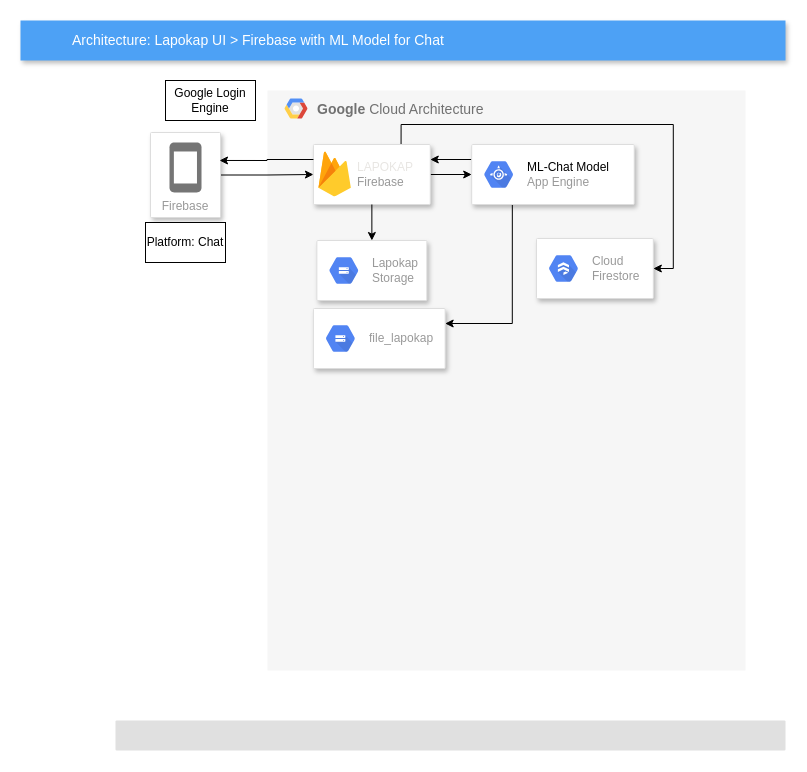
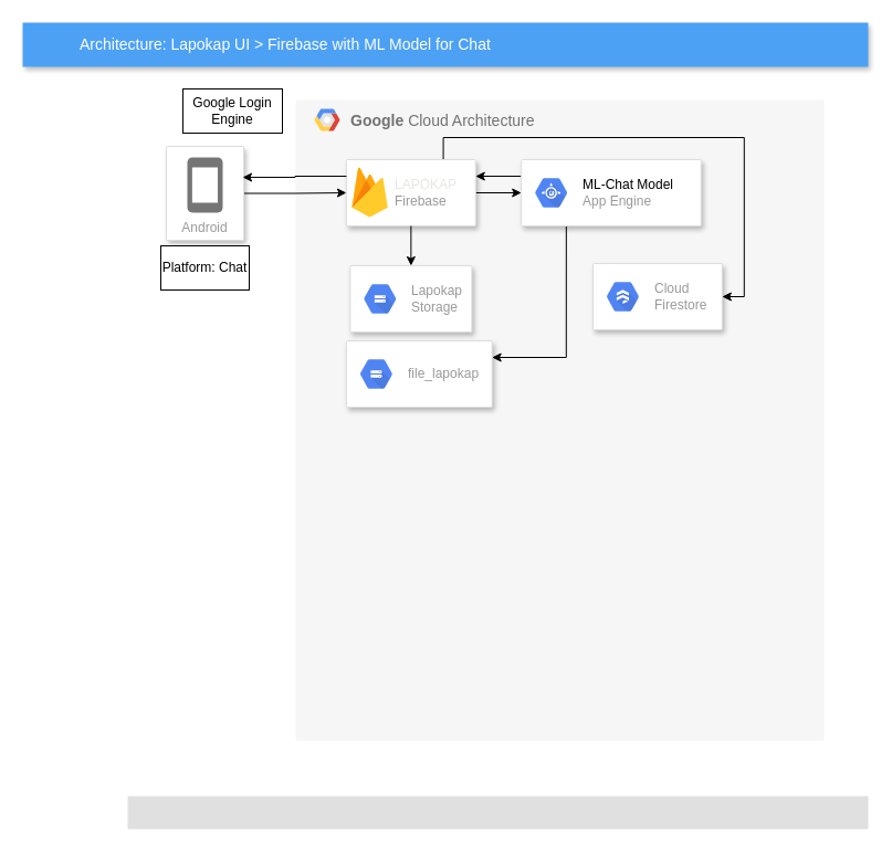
  <mxCell id="0" />
  <mxCell id="1" parent="0" />
  <mxCell id="2" value="&lt;b&gt;Google &lt;/b&gt;Cloud Architecture" style="fillColor=#F6F6F6;strokeColor=none;shadow=0;gradientColor=none;fontSize=14;align=left;spacing=10;fontColor=#717171;9E9E9E;verticalAlign=top;spacingTop=-4;fontStyle=0;spacingLeft=40;html=1;" parent="1" vertex="1"><mxGeometry x="267" y="90" width="478" height="580" as="geometry" /></mxCell>
  <mxCell id="3" value="" style="shape=mxgraph.gcp2.google_cloud_platform;fillColor=#F6F6F6;strokeColor=none;shadow=0;gradientColor=none;" parent="2" vertex="1"><mxGeometry width="23" height="20" relative="1" as="geometry"><mxPoint x="17" y="8" as="offset" /></mxGeometry></mxCell>
  <mxCell id="4" style="edgeStyle=orthogonalEdgeStyle;rounded=0;orthogonalLoop=1;jettySize=auto;html=1;exitX=1;exitY=0.5;exitDx=0;exitDy=0;" edge="1" parent="2" source="6" target="10"><mxGeometry relative="1" as="geometry" /></mxCell>
  <mxCell id="5" style="edgeStyle=orthogonalEdgeStyle;rounded=0;orthogonalLoop=1;jettySize=auto;html=1;exitX=0.75;exitY=0;exitDx=0;exitDy=0;entryX=1;entryY=0.5;entryDx=0;entryDy=0;" edge="1" parent="2" source="6" target="14"><mxGeometry relative="1" as="geometry" /></mxCell>
  <mxCell id="6" value="" style="strokeColor=#dddddd;shadow=1;strokeWidth=1;rounded=1;absoluteArcSize=1;arcSize=2;" vertex="1" parent="2"><mxGeometry x="45.933" y="54" width="116.844" height="60" as="geometry" /></mxCell>
  <mxCell id="7" value="&lt;font color=&quot;#e8e6e3&quot;&gt;LAPOKAP&lt;/font&gt;&lt;br&gt;Firebase" style="dashed=0;connectable=0;html=1;fillColor=#5184F3;strokeColor=none;shape=mxgraph.gcp2.firebase;part=1;labelPosition=right;verticalLabelPosition=middle;align=left;verticalAlign=middle;spacingLeft=5;fontColor=#999999;fontSize=12;" vertex="1" parent="6"><mxGeometry width="32.4" height="45" relative="1" as="geometry"><mxPoint x="5" y="7" as="offset" /></mxGeometry></mxCell>
  <mxCell id="8" style="edgeStyle=orthogonalEdgeStyle;rounded=0;orthogonalLoop=1;jettySize=auto;html=1;exitX=0;exitY=0.25;exitDx=0;exitDy=0;entryX=1;entryY=0.25;entryDx=0;entryDy=0;" edge="1" parent="2" source="10" target="6"><mxGeometry relative="1" as="geometry" /></mxCell>
  <mxCell id="9" style="edgeStyle=orthogonalEdgeStyle;rounded=0;orthogonalLoop=1;jettySize=auto;html=1;exitX=0.25;exitY=1;exitDx=0;exitDy=0;entryX=1;entryY=0.25;entryDx=0;entryDy=0;" edge="1" parent="2" source="10" target="12"><mxGeometry relative="1" as="geometry" /></mxCell>
  <mxCell id="10" value="" style="strokeColor=#dddddd;shadow=1;strokeWidth=1;rounded=1;absoluteArcSize=1;arcSize=2;" vertex="1" parent="2"><mxGeometry x="204.204" y="54" width="162.52" height="60" as="geometry" /></mxCell>
  <mxCell id="11" value="&lt;font color=&quot;#000000&quot;&gt;ML-Chat Model&lt;/font&gt;&lt;br&gt;App Engine" style="dashed=0;connectable=0;html=1;fillColor=#5184F3;strokeColor=none;shape=mxgraph.gcp2.hexIcon;prIcon=app_engine;part=1;labelPosition=right;verticalLabelPosition=middle;align=left;verticalAlign=middle;spacingLeft=5;fontColor=#999999;fontSize=12;" vertex="1" parent="10"><mxGeometry y="0.5" width="44" height="39" relative="1" as="geometry"><mxPoint x="5" y="-19.5" as="offset" /></mxGeometry></mxCell>
  <mxCell id="12" value="" style="strokeColor=#dddddd;shadow=1;strokeWidth=1;rounded=1;absoluteArcSize=1;arcSize=2;" vertex="1" parent="2"><mxGeometry x="45.933" y="218" width="131.716" height="60" as="geometry" /></mxCell>
  <mxCell id="13" value="file_lapokap" style="dashed=0;connectable=0;html=1;fillColor=#5184F3;strokeColor=none;shape=mxgraph.gcp2.hexIcon;prIcon=cloud_storage;part=1;labelPosition=right;verticalLabelPosition=middle;align=left;verticalAlign=middle;spacingLeft=5;fontColor=#999999;fontSize=12;" vertex="1" parent="12"><mxGeometry y="0.5" width="44" height="39" relative="1" as="geometry"><mxPoint x="5" y="-19.5" as="offset" /></mxGeometry></mxCell>
  <mxCell id="14" value="" style="strokeColor=#dddddd;shadow=1;strokeWidth=1;rounded=1;absoluteArcSize=1;arcSize=2;" vertex="1" parent="2"><mxGeometry x="269" y="148" width="116.844" height="60" as="geometry" /></mxCell>
  <mxCell id="15" value="Cloud&#10;Firestore" style="dashed=0;connectable=0;html=1;fillColor=#5184F3;strokeColor=none;shape=mxgraph.gcp2.hexIcon;prIcon=cloud_firestore;part=1;labelPosition=right;verticalLabelPosition=middle;align=left;verticalAlign=middle;spacingLeft=5;fontColor=#999999;fontSize=12;" vertex="1" parent="14"><mxGeometry y="0.5" width="44" height="39" relative="1" as="geometry"><mxPoint x="5" y="-19.5" as="offset" /></mxGeometry></mxCell>
  <mxCell id="16" value="" style="strokeColor=#dddddd;shadow=1;strokeWidth=1;rounded=1;absoluteArcSize=1;arcSize=2;" vertex="1" parent="2"><mxGeometry x="49.36" y="150" width="110" height="60" as="geometry" /></mxCell>
  <mxCell id="17" value="Lapokap&lt;br&gt;Storage" style="dashed=0;connectable=0;html=1;fillColor=#5184F3;strokeColor=none;shape=mxgraph.gcp2.hexIcon;prIcon=cloud_storage;part=1;labelPosition=right;verticalLabelPosition=middle;align=left;verticalAlign=middle;spacingLeft=5;fontColor=#999999;fontSize=12;" vertex="1" parent="16"><mxGeometry y="0.5" width="44" height="39" relative="1" as="geometry"><mxPoint x="5" y="-19.5" as="offset" /></mxGeometry></mxCell>
  <mxCell id="18" style="edgeStyle=orthogonalEdgeStyle;rounded=0;orthogonalLoop=1;jettySize=auto;html=1;exitX=0.5;exitY=1;exitDx=0;exitDy=0;entryX=0.5;entryY=0;entryDx=0;entryDy=0;" edge="1" parent="2" source="6" target="16"><mxGeometry relative="1" as="geometry" /></mxCell>
  <mxCell id="19" value="Architecture: Lapokap UI &amp;gt; Firebase with ML Model for Chat" style="fillColor=#4DA1F5;strokeColor=none;shadow=1;gradientColor=none;fontSize=14;align=left;spacingLeft=50;fontColor=#ffffff;html=1;" parent="1" vertex="1"><mxGeometry x="20" y="20" width="765" height="40" as="geometry" /></mxCell>
  <mxCell id="20" value="" style="rounded=1;absoluteArcSize=1;arcSize=2;html=1;strokeColor=none;gradientColor=none;shadow=0;dashed=0;strokeColor=none;fontSize=12;fontColor=#9E9E9E;align=left;verticalAlign=top;spacing=10;spacingTop=-4;fillColor=#E0E0E0;" parent="1" vertex="1"><mxGeometry x="115" y="720" width="670" height="30" as="geometry" /></mxCell>
  <mxCell id="21" style="edgeStyle=orthogonalEdgeStyle;rounded=0;orthogonalLoop=1;jettySize=auto;html=1;exitX=1;exitY=0.5;exitDx=0;exitDy=0;entryX=0;entryY=0.5;entryDx=0;entryDy=0;" edge="1" parent="1" source="22" target="6"><mxGeometry relative="1" as="geometry" /></mxCell>
- <mxCell id="22" value="Firebase" style="strokeColor=#dddddd;shadow=1;strokeWidth=1;rounded=1;absoluteArcSize=1;arcSize=2;labelPosition=center;verticalLabelPosition=middle;align=center;verticalAlign=bottom;spacingLeft=0;fontColor=#999999;fontSize=12;whiteSpace=wrap;spacingBottom=2;" vertex="1" parent="1"><mxGeometry x="150" y="132" width="70" height="85" as="geometry" /></mxCell>
+ <mxCell id="22" value="Android" style="strokeColor=#dddddd;shadow=1;strokeWidth=1;rounded=1;absoluteArcSize=1;arcSize=2;labelPosition=center;verticalLabelPosition=middle;align=center;verticalAlign=bottom;spacingLeft=0;fontColor=#999999;fontSize=12;whiteSpace=wrap;spacingBottom=2;" vertex="1" parent="1"><mxGeometry x="150" y="132" width="70" height="85" as="geometry" /></mxCell>
  <mxCell id="23" value="" style="dashed=0;connectable=0;html=1;fillColor=#757575;strokeColor=none;shape=mxgraph.gcp2.phone;part=1;" vertex="1" parent="22"><mxGeometry x="0.5" width="32" height="50" relative="1" as="geometry"><mxPoint x="-16" y="10" as="offset" /></mxGeometry></mxCell>
  <mxCell id="24" value="Platform: Chat" style="whiteSpace=wrap;html=1;align=center;" vertex="1" parent="1"><mxGeometry x="145" y="222" width="80" height="40" as="geometry" /></mxCell>
  <mxCell id="25" value="" style="shape=image;html=1;verticalAlign=top;verticalLabelPosition=bottom;labelBackgroundColor=#ffffff;imageAspect=0;aspect=fixed;image=https://cdn4.iconfinder.com/data/icons/essential-app-2/16/user-avatar-human-admin-login-128.png" vertex="1" parent="1"><mxGeometry x="110" y="72" width="48" height="48" as="geometry" /></mxCell>
  <mxCell id="26" value="Google Login Engine" style="whiteSpace=wrap;html=1;" vertex="1" parent="1"><mxGeometry x="165" y="80" width="90" height="40" as="geometry" /></mxCell>
  <mxCell id="27" style="edgeStyle=orthogonalEdgeStyle;rounded=0;orthogonalLoop=1;jettySize=auto;html=1;exitX=0;exitY=0.25;exitDx=0;exitDy=0;entryX=0.986;entryY=0.329;entryDx=0;entryDy=0;entryPerimeter=0;" edge="1" parent="1" source="6" target="22"><mxGeometry relative="1" as="geometry" /></mxCell>
